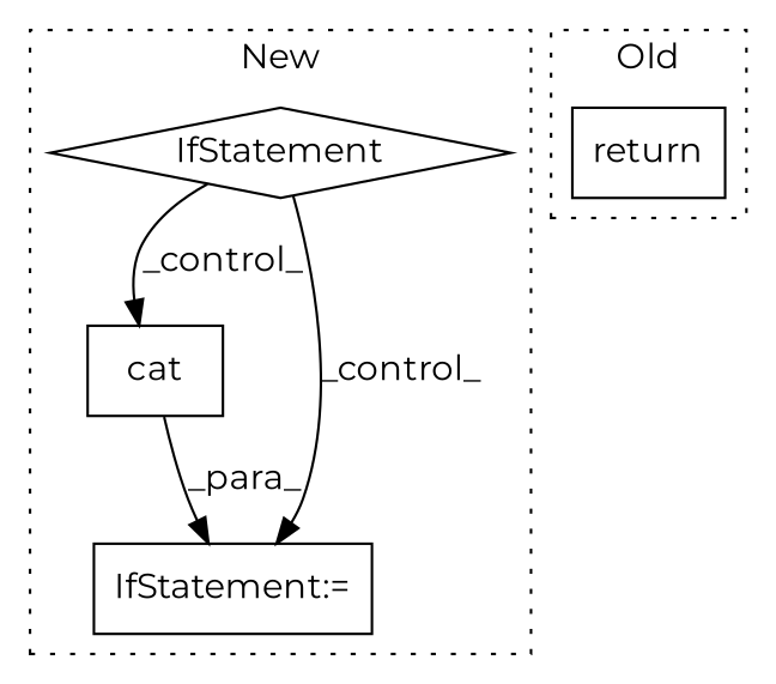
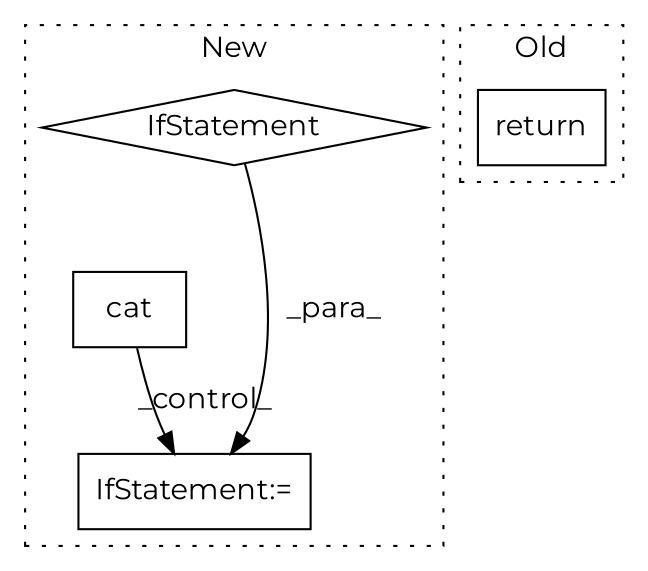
  digraph {
    fontname=Montserrat
    node [fontname=Montserrat shape=box]
    edge [fontname=Montserrat]
    n1 [a=32 l="4,1" label=cat s="5659,5675"]
    n2 [a=25 l="4,2" label=IfStatement s="5575,5631" shape=diamond]
    n3 [a=7 l=1 label="IfStatement:=" s=5652]
    n4 [a=41 l=7 label=return s=4341]
    subgraph cluster_1 {
      label=New
      style=dotted
      n1
      n2
      n3
    }
    subgraph cluster_2 {
      label=Old
      style=dotted
      n4
    }
-   n1 -> n3 [label=_para_]
-   n2 -> n1 [label=_control_]
-   n2 -> n3 [label=_control_]
+   n1 -> n3 [label=_control_]
+   n2 -> n3 [label=_para_]
  }
